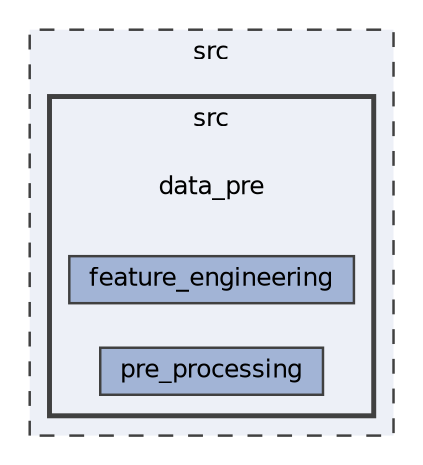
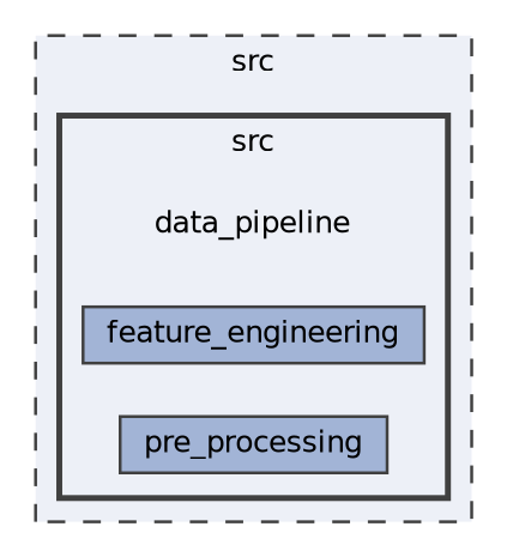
  digraph {
    compound=true
    rankdir=LR
    node [fontname=Helvetica fontsize=10 shape=box color=grey25 fillcolor="#a2b4d6" style=filled]
-   n1 [height=0.2 label=data_pre shape=plaintext width=0.4 color="" fillcolor="" style=""]
+   n1 [height=0.2 label=data_pipeline shape=plaintext width=0.4 color="" fillcolor="" style=""]
    n2 [height=0.2 label=feature_engineering width=0.4]
    n3 [height=0.2 label=pre_processing width=0.4]
    subgraph cluster_1 {
      bgcolor="#edf0f7"
      fontname=Helvetica
      fontsize=10
      label=src
      pencolor=grey25
      style="filled,dashed"
      subgraph cluster_2 {
        bgcolor="#edf0f7"
        fontname=Helvetica
        fontsize=10
        pencolor=grey25
        style="filled,bold"
        n1
        n2
        n3
      }
    }
  }
